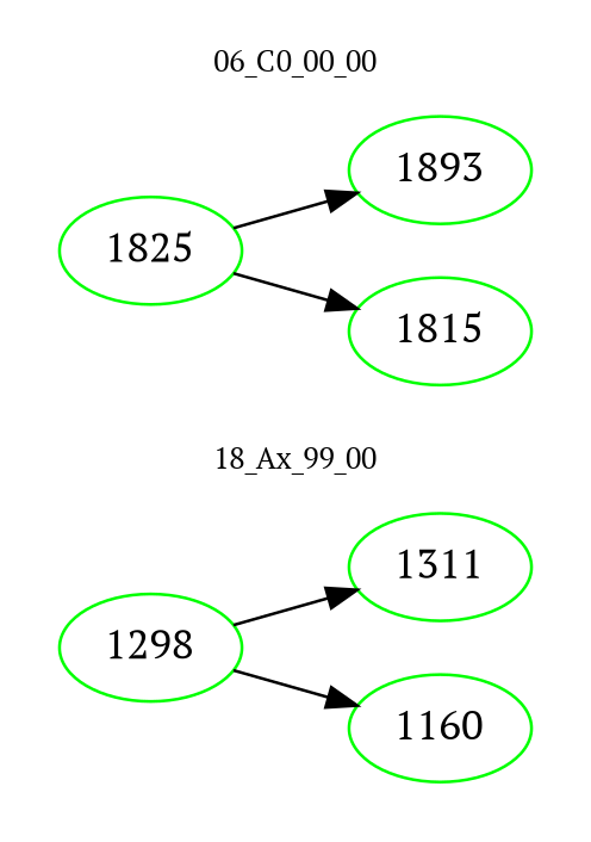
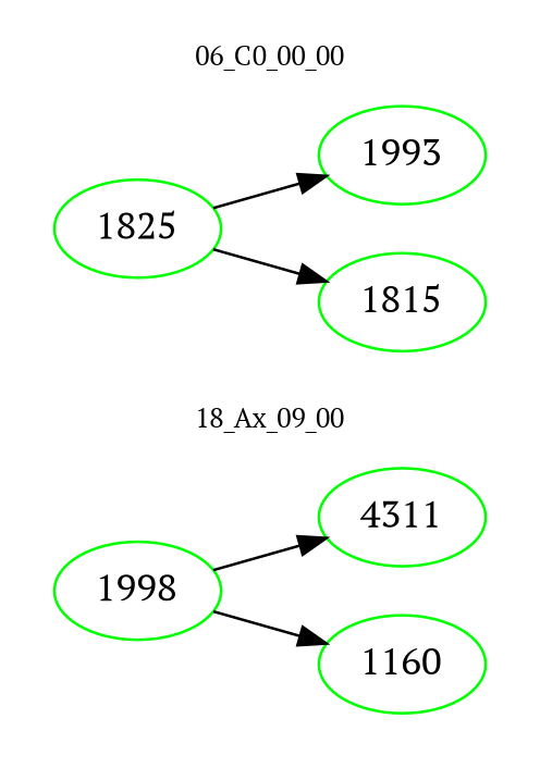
  digraph {
    fontname="PT Serif"
    rankdir=LR
    node [color=green fontname="PT Serif"]
    edge [color=black fontname="PT Serif"]
-   n1 [label=1298]
+   n1 [label=1998]
    n2 [label=1160]
-   n3 [label=1311]
+   n3 [label=4311]
    n4 [label=1825]
    n5 [label=1815]
-   n6 [label=1893]
+   n6 [label=1993]
    subgraph cluster_1 {
      color=white
      fontsize=10
-     label="18_Ax_99_00"
+     label="18_Ax_09_00"
      n1
      n2
      n3
    }
    subgraph cluster_2 {
      color=white
      fontsize=10
      label="06_C0_00_00"
      n4
      n5
      n6
    }
    n1 -> n2
    n1 -> n3
    n4 -> n5
    n4 -> n6
  }
